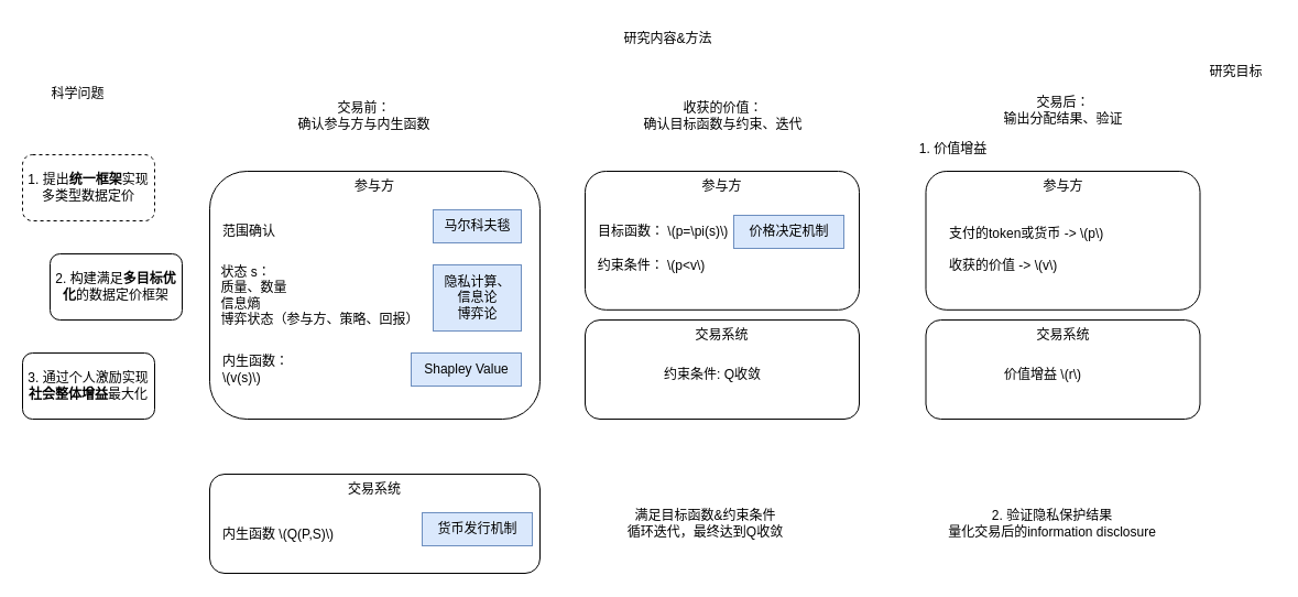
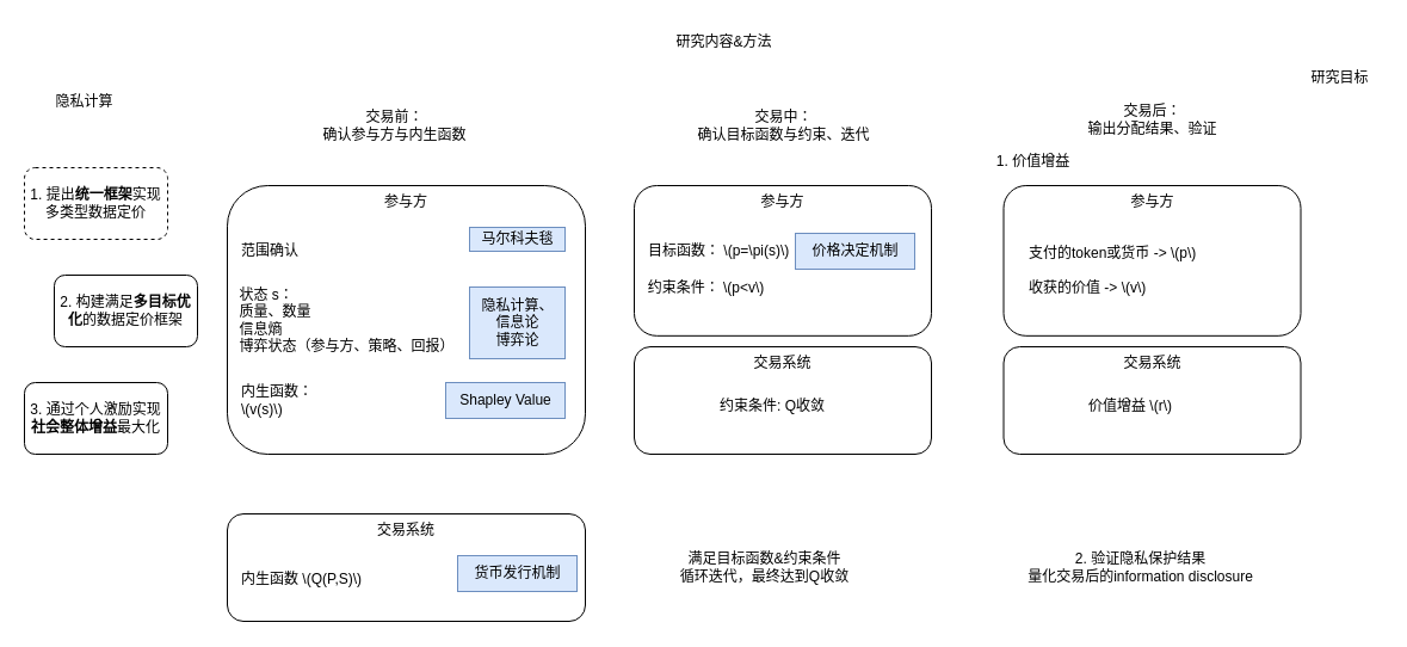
  <mxCell id="0" />
  <mxCell id="1" parent="0" />
- <mxCell id="2" value="科学问题" style="text;html=1;align=center;verticalAlign=middle;resizable=0;points=[];autosize=1;strokeColor=none;fillColor=none;" vertex="1" parent="1"><mxGeometry x="35" y="70" width="70" height="30" as="geometry" /></mxCell>
+ <mxCell id="2" value="隐私计算" style="text;html=1;align=center;verticalAlign=middle;resizable=0;points=[];autosize=1;strokeColor=none;fillColor=none;" vertex="1" parent="1"><mxGeometry x="35" y="70" width="70" height="30" as="geometry" /></mxCell>
  <mxCell id="3" value="研究内容&amp;amp;方法" style="text;html=1;align=center;verticalAlign=middle;resizable=0;points=[];autosize=1;strokeColor=none;fillColor=none;" vertex="1" parent="1"><mxGeometry x="556" y="20" width="100" height="30" as="geometry" /></mxCell>
  <mxCell id="4" value="研究目标" style="text;html=1;align=center;verticalAlign=middle;resizable=0;points=[];autosize=1;strokeColor=none;fillColor=none;" vertex="1" parent="1"><mxGeometry x="1087" y="50" width="70" height="30" as="geometry" /></mxCell>
  <mxCell id="5" value="1. 提出&lt;b&gt;统一框架&lt;/b&gt;实现多类型数据定价" style="rounded=1;whiteSpace=wrap;html=1;dashed=1;" vertex="1" parent="1"><mxGeometry x="20" y="140" width="120" height="60" as="geometry" /></mxCell>
  <mxCell id="6" value="&lt;span style=&quot;font-weight: normal;&quot;&gt;2. 构建满足&lt;/span&gt;多目标优化&lt;span style=&quot;font-weight: normal;&quot;&gt;的数据定价框架&lt;/span&gt;" style="rounded=1;whiteSpace=wrap;html=1;fontStyle=1" vertex="1" parent="1"><mxGeometry x="45" y="230" width="120" height="60" as="geometry" /></mxCell>
  <mxCell id="7" value="3. 通过个人激励实现&lt;b&gt;社会整体增益&lt;/b&gt;最大化" style="rounded=1;whiteSpace=wrap;html=1;" vertex="1" parent="1"><mxGeometry x="20" y="320" width="120" height="60" as="geometry" /></mxCell>
  <mxCell id="8" value="交易前：&lt;br&gt;确认参与方与内生函数" style="text;html=1;align=center;verticalAlign=middle;resizable=0;points=[];autosize=1;strokeColor=none;fillColor=none;" vertex="1" parent="1"><mxGeometry x="260" y="85" width="140" height="40" as="geometry" /></mxCell>
- <mxCell id="9" value="收获的价值：&lt;br&gt;确认目标函数与约束、迭代" style="text;html=1;align=center;verticalAlign=middle;resizable=0;points=[];autosize=1;strokeColor=none;fillColor=none;" vertex="1" parent="1"><mxGeometry x="570.5" y="85" width="170" height="40" as="geometry" /></mxCell>
+ <mxCell id="9" value="交易中：&lt;br&gt;确认目标函数与约束、迭代" style="text;html=1;align=center;verticalAlign=middle;resizable=0;points=[];autosize=1;strokeColor=none;fillColor=none;" vertex="1" parent="1"><mxGeometry x="570.5" y="85" width="170" height="40" as="geometry" /></mxCell>
  <mxCell id="10" value="交易后：&lt;br&gt;输出分配结果、验证" style="text;html=1;align=center;verticalAlign=middle;resizable=0;points=[];autosize=1;strokeColor=none;fillColor=none;" vertex="1" parent="1"><mxGeometry x="900" y="80" width="130" height="40" as="geometry" /></mxCell>
  <mxCell id="11" value="&lt;div style=&quot;text-align: justify;&quot;&gt;&lt;span style=&quot;background-color: initial;&quot;&gt;参与方&lt;/span&gt;&lt;/div&gt;" style="rounded=1;whiteSpace=wrap;html=1;verticalAlign=top;" vertex="1" parent="1"><mxGeometry x="190" y="155" width="300" height="225" as="geometry" /></mxCell>
  <mxCell id="12" value="&lt;div style=&quot;&quot;&gt;&lt;span style=&quot;background-color: initial;&quot;&gt;范围确认&lt;/span&gt;&lt;/div&gt;" style="text;html=1;align=left;verticalAlign=middle;resizable=0;points=[];autosize=1;strokeColor=none;fillColor=none;" vertex="1" parent="1"><mxGeometry x="200" y="195" width="70" height="30" as="geometry" /></mxCell>
  <mxCell id="13" value="内生函数：&lt;br&gt;\(v(s)\)" style="text;html=1;align=left;verticalAlign=middle;resizable=0;points=[];autosize=1;strokeColor=none;fillColor=none;" vertex="1" parent="1"><mxGeometry x="200" y="315" width="80" height="40" as="geometry" /></mxCell>
- <mxCell id="14" value="马尔科夫毯" style="text;html=1;align=center;verticalAlign=middle;resizable=0;points=[];autosize=1;strokeColor=#6c8ebf;fillColor=#dae8fc;" vertex="1" parent="1"><mxGeometry x="393" y="190" width="80" height="30" as="geometry" /></mxCell>
+ <mxCell id="14" value="马尔科夫毯" style="text;html=1;align=center;verticalAlign=middle;resizable=0;points=[];autosize=1;strokeColor=#6c8ebf;fillColor=#dae8fc;" vertex="1" parent="1"><mxGeometry x="393" y="190" width="80" height="20" as="geometry" /></mxCell>
  <mxCell id="15" style="edgeStyle=orthogonalEdgeStyle;rounded=0;orthogonalLoop=1;jettySize=auto;html=1;exitX=0.5;exitY=1;exitDx=0;exitDy=0;" edge="1" parent="1" source="11" target="11"><mxGeometry relative="1" as="geometry" /></mxCell>
  <mxCell id="16" style="edgeStyle=orthogonalEdgeStyle;rounded=0;orthogonalLoop=1;jettySize=auto;html=1;exitX=0.5;exitY=1;exitDx=0;exitDy=0;" edge="1" parent="1" source="11" target="11"><mxGeometry relative="1" as="geometry" /></mxCell>
  <mxCell id="17" value="隐私计算、&lt;br&gt;信息论&lt;br&gt;博弈论" style="text;html=1;align=center;verticalAlign=middle;resizable=0;points=[];autosize=1;strokeColor=#6c8ebf;fillColor=#dae8fc;" vertex="1" parent="1"><mxGeometry x="393" y="240" width="80" height="60" as="geometry" /></mxCell>
  <mxCell id="18" value="Shapley Value" style="text;html=1;align=center;verticalAlign=middle;resizable=0;points=[];autosize=1;strokeColor=#6c8ebf;fillColor=#dae8fc;" vertex="1" parent="1"><mxGeometry x="373" y="320" width="100" height="30" as="geometry" /></mxCell>
  <mxCell id="19" value="&lt;div style=&quot;text-align: justify;&quot;&gt;&lt;span style=&quot;background-color: initial;&quot;&gt;交易系统&lt;/span&gt;&lt;/div&gt;" style="rounded=1;whiteSpace=wrap;html=1;verticalAlign=top;" vertex="1" parent="1"><mxGeometry x="190" y="430" width="300" height="90" as="geometry" /></mxCell>
  <mxCell id="20" value="&lt;div style=&quot;&quot;&gt;&lt;span style=&quot;background-color: initial;&quot;&gt;内生函数 \(Q(P,S)\)&lt;/span&gt;&lt;/div&gt;" style="text;html=1;align=left;verticalAlign=middle;resizable=0;points=[];autosize=1;strokeColor=none;fillColor=none;" vertex="1" parent="1"><mxGeometry x="200" y="470" width="120" height="30" as="geometry" /></mxCell>
  <mxCell id="21" value="货币发行机制" style="text;html=1;align=center;verticalAlign=middle;resizable=0;points=[];autosize=1;strokeColor=#6c8ebf;fillColor=#dae8fc;" vertex="1" parent="1"><mxGeometry x="383" y="465" width="100" height="30" as="geometry" /></mxCell>
  <mxCell id="22" style="edgeStyle=orthogonalEdgeStyle;rounded=0;orthogonalLoop=1;jettySize=auto;html=1;exitX=0.5;exitY=1;exitDx=0;exitDy=0;" edge="1" parent="1" source="19" target="19"><mxGeometry relative="1" as="geometry" /></mxCell>
  <mxCell id="23" style="edgeStyle=orthogonalEdgeStyle;rounded=0;orthogonalLoop=1;jettySize=auto;html=1;exitX=0.5;exitY=1;exitDx=0;exitDy=0;" edge="1" parent="1" source="19" target="19"><mxGeometry relative="1" as="geometry" /></mxCell>
  <mxCell id="24" value="&lt;div style=&quot;text-align: justify;&quot;&gt;&lt;span style=&quot;background-color: initial;&quot;&gt;参与方&lt;/span&gt;&lt;/div&gt;" style="rounded=1;whiteSpace=wrap;html=1;verticalAlign=top;" vertex="1" parent="1"><mxGeometry x="531" y="155" width="249" height="125.83" as="geometry" /></mxCell>
  <mxCell id="25" value="&lt;div style=&quot;&quot;&gt;&lt;span style=&quot;background-color: initial;&quot;&gt;目标函数： \(p=\pi(s)\)&lt;/span&gt;&lt;/div&gt;" style="text;html=1;align=left;verticalAlign=middle;resizable=0;points=[];autosize=1;strokeColor=none;fillColor=none;" vertex="1" parent="1"><mxGeometry x="541" y="195" width="140" height="30" as="geometry" /></mxCell>
  <mxCell id="26" value="价格决定机制" style="text;html=1;align=center;verticalAlign=middle;resizable=0;points=[];autosize=1;strokeColor=#6c8ebf;fillColor=#dae8fc;" vertex="1" parent="1"><mxGeometry x="666" y="195" width="100" height="30" as="geometry" /></mxCell>
  <mxCell id="27" style="edgeStyle=orthogonalEdgeStyle;rounded=0;orthogonalLoop=1;jettySize=auto;html=1;exitX=0.5;exitY=1;exitDx=0;exitDy=0;" edge="1" parent="1" source="24" target="24"><mxGeometry relative="1" as="geometry" /></mxCell>
  <mxCell id="28" style="edgeStyle=orthogonalEdgeStyle;rounded=0;orthogonalLoop=1;jettySize=auto;html=1;exitX=0.5;exitY=1;exitDx=0;exitDy=0;" edge="1" parent="1" source="24" target="24"><mxGeometry relative="1" as="geometry" /></mxCell>
  <mxCell id="29" value="&lt;div style=&quot;text-align: justify;&quot;&gt;&lt;span style=&quot;background-color: initial;&quot;&gt;交易系统&lt;/span&gt;&lt;/div&gt;" style="rounded=1;whiteSpace=wrap;html=1;verticalAlign=top;" vertex="1" parent="1"><mxGeometry x="531" y="290" width="249" height="90" as="geometry" /></mxCell>
  <mxCell id="30" value="&lt;div style=&quot;&quot;&gt;&lt;span style=&quot;background-color: initial;&quot;&gt;约束条件: Q收敛&lt;/span&gt;&lt;/div&gt;" style="text;html=1;align=left;verticalAlign=middle;resizable=0;points=[];autosize=1;strokeColor=none;fillColor=none;" vertex="1" parent="1"><mxGeometry x="600.5" y="325" width="110" height="30" as="geometry" /></mxCell>
  <mxCell id="31" style="edgeStyle=orthogonalEdgeStyle;rounded=0;orthogonalLoop=1;jettySize=auto;html=1;exitX=0.5;exitY=1;exitDx=0;exitDy=0;" edge="1" parent="1" source="29" target="29"><mxGeometry relative="1" as="geometry" /></mxCell>
  <mxCell id="32" style="edgeStyle=orthogonalEdgeStyle;rounded=0;orthogonalLoop=1;jettySize=auto;html=1;exitX=0.5;exitY=1;exitDx=0;exitDy=0;" edge="1" parent="1" source="29" target="29"><mxGeometry relative="1" as="geometry" /></mxCell>
  <mxCell id="33" value="约束条件： \(p&amp;lt;v\)" style="text;html=1;align=center;verticalAlign=middle;resizable=0;points=[];autosize=1;strokeColor=none;fillColor=none;" vertex="1" parent="1"><mxGeometry x="531" y="225.83" width="120" height="30" as="geometry" /></mxCell>
  <mxCell id="34" value="&lt;div style=&quot;text-align: justify;&quot;&gt;&lt;span style=&quot;background-color: initial;&quot;&gt;状态 s：&lt;/span&gt;&lt;/div&gt;&lt;div style=&quot;text-align: justify;&quot;&gt;&lt;span style=&quot;background-color: initial;&quot;&gt;质量、数量&lt;/span&gt;&lt;/div&gt;&lt;div style=&quot;text-align: justify;&quot;&gt;&lt;span style=&quot;background-color: initial;&quot;&gt;信息熵&lt;/span&gt;&lt;/div&gt;&lt;div style=&quot;text-align: justify;&quot;&gt;&lt;span style=&quot;background-color: initial;&quot;&gt;博弈状态（参与方、策略、回报）&lt;/span&gt;&lt;/div&gt;" style="text;html=1;align=center;verticalAlign=middle;resizable=0;points=[];autosize=1;strokeColor=none;fillColor=none;" vertex="1" parent="1"><mxGeometry x="190" y="232.5" width="200" height="70" as="geometry" /></mxCell>
  <mxCell id="35" value="满足目标函数&amp;amp;约束条件&lt;br&gt;循环迭代，最终达到Q收敛" style="text;html=1;align=center;verticalAlign=middle;resizable=0;points=[];autosize=1;strokeColor=none;fillColor=none;" vertex="1" parent="1"><mxGeometry x="560" y="455" width="160" height="40" as="geometry" /></mxCell>
  <mxCell id="36" value="&lt;div style=&quot;text-align: justify;&quot;&gt;&lt;span style=&quot;background-color: initial;&quot;&gt;参与方&lt;/span&gt;&lt;/div&gt;" style="rounded=1;whiteSpace=wrap;html=1;verticalAlign=top;" vertex="1" parent="1"><mxGeometry x="840.5" y="155" width="249" height="125.83" as="geometry" /></mxCell>
  <mxCell id="37" value="&lt;div style=&quot;&quot;&gt;&lt;span style=&quot;background-color: initial;&quot;&gt;支付的token或货币 -&amp;gt; \(p\)&lt;/span&gt;&lt;/div&gt;&lt;div style=&quot;&quot;&gt;&lt;span style=&quot;background-color: initial;&quot;&gt;&lt;br&gt;&lt;/span&gt;&lt;/div&gt;&lt;div style=&quot;&quot;&gt;&lt;span style=&quot;background-color: initial;&quot;&gt;收获的价值 -&amp;gt; \(v\)&lt;/span&gt;&lt;/div&gt;" style="text;html=1;align=left;verticalAlign=middle;resizable=0;points=[];autosize=1;strokeColor=none;fillColor=none;" vertex="1" parent="1"><mxGeometry x="860" y="195.83" width="160" height="60" as="geometry" /></mxCell>
  <mxCell id="38" style="edgeStyle=orthogonalEdgeStyle;rounded=0;orthogonalLoop=1;jettySize=auto;html=1;exitX=0.5;exitY=1;exitDx=0;exitDy=0;" edge="1" parent="1" source="36" target="36"><mxGeometry relative="1" as="geometry" /></mxCell>
  <mxCell id="39" style="edgeStyle=orthogonalEdgeStyle;rounded=0;orthogonalLoop=1;jettySize=auto;html=1;exitX=0.5;exitY=1;exitDx=0;exitDy=0;" edge="1" parent="1" source="36" target="36"><mxGeometry relative="1" as="geometry" /></mxCell>
  <mxCell id="40" value="&lt;div style=&quot;text-align: justify;&quot;&gt;&lt;span style=&quot;background-color: initial;&quot;&gt;交易系统&lt;/span&gt;&lt;/div&gt;" style="rounded=1;whiteSpace=wrap;html=1;verticalAlign=top;" vertex="1" parent="1"><mxGeometry x="840.5" y="290" width="249" height="90" as="geometry" /></mxCell>
  <mxCell id="41" value="&lt;div style=&quot;&quot;&gt;&lt;span style=&quot;background-color: initial;&quot;&gt;价值增益 \(r\)&lt;/span&gt;&lt;/div&gt;" style="text;html=1;align=left;verticalAlign=middle;resizable=0;points=[];autosize=1;strokeColor=none;fillColor=none;" vertex="1" parent="1"><mxGeometry x="910" y="325" width="90" height="30" as="geometry" /></mxCell>
  <mxCell id="42" style="edgeStyle=orthogonalEdgeStyle;rounded=0;orthogonalLoop=1;jettySize=auto;html=1;exitX=0.5;exitY=1;exitDx=0;exitDy=0;" edge="1" parent="1" source="40" target="40"><mxGeometry relative="1" as="geometry" /></mxCell>
  <mxCell id="43" style="edgeStyle=orthogonalEdgeStyle;rounded=0;orthogonalLoop=1;jettySize=auto;html=1;exitX=0.5;exitY=1;exitDx=0;exitDy=0;" edge="1" parent="1" source="40" target="40"><mxGeometry relative="1" as="geometry" /></mxCell>
  <mxCell id="44" value="1. 价值增益" style="text;html=1;align=center;verticalAlign=middle;resizable=0;points=[];autosize=1;strokeColor=none;fillColor=none;" vertex="1" parent="1"><mxGeometry x="825" y="120" width="80" height="30" as="geometry" /></mxCell>
  <mxCell id="45" value="2. 验证隐私保护结果&lt;br&gt;量化交易后的information disclosure" style="text;html=1;align=center;verticalAlign=middle;resizable=0;points=[];autosize=1;strokeColor=none;fillColor=none;" vertex="1" parent="1"><mxGeometry x="850" y="455" width="210" height="40" as="geometry" /></mxCell>
